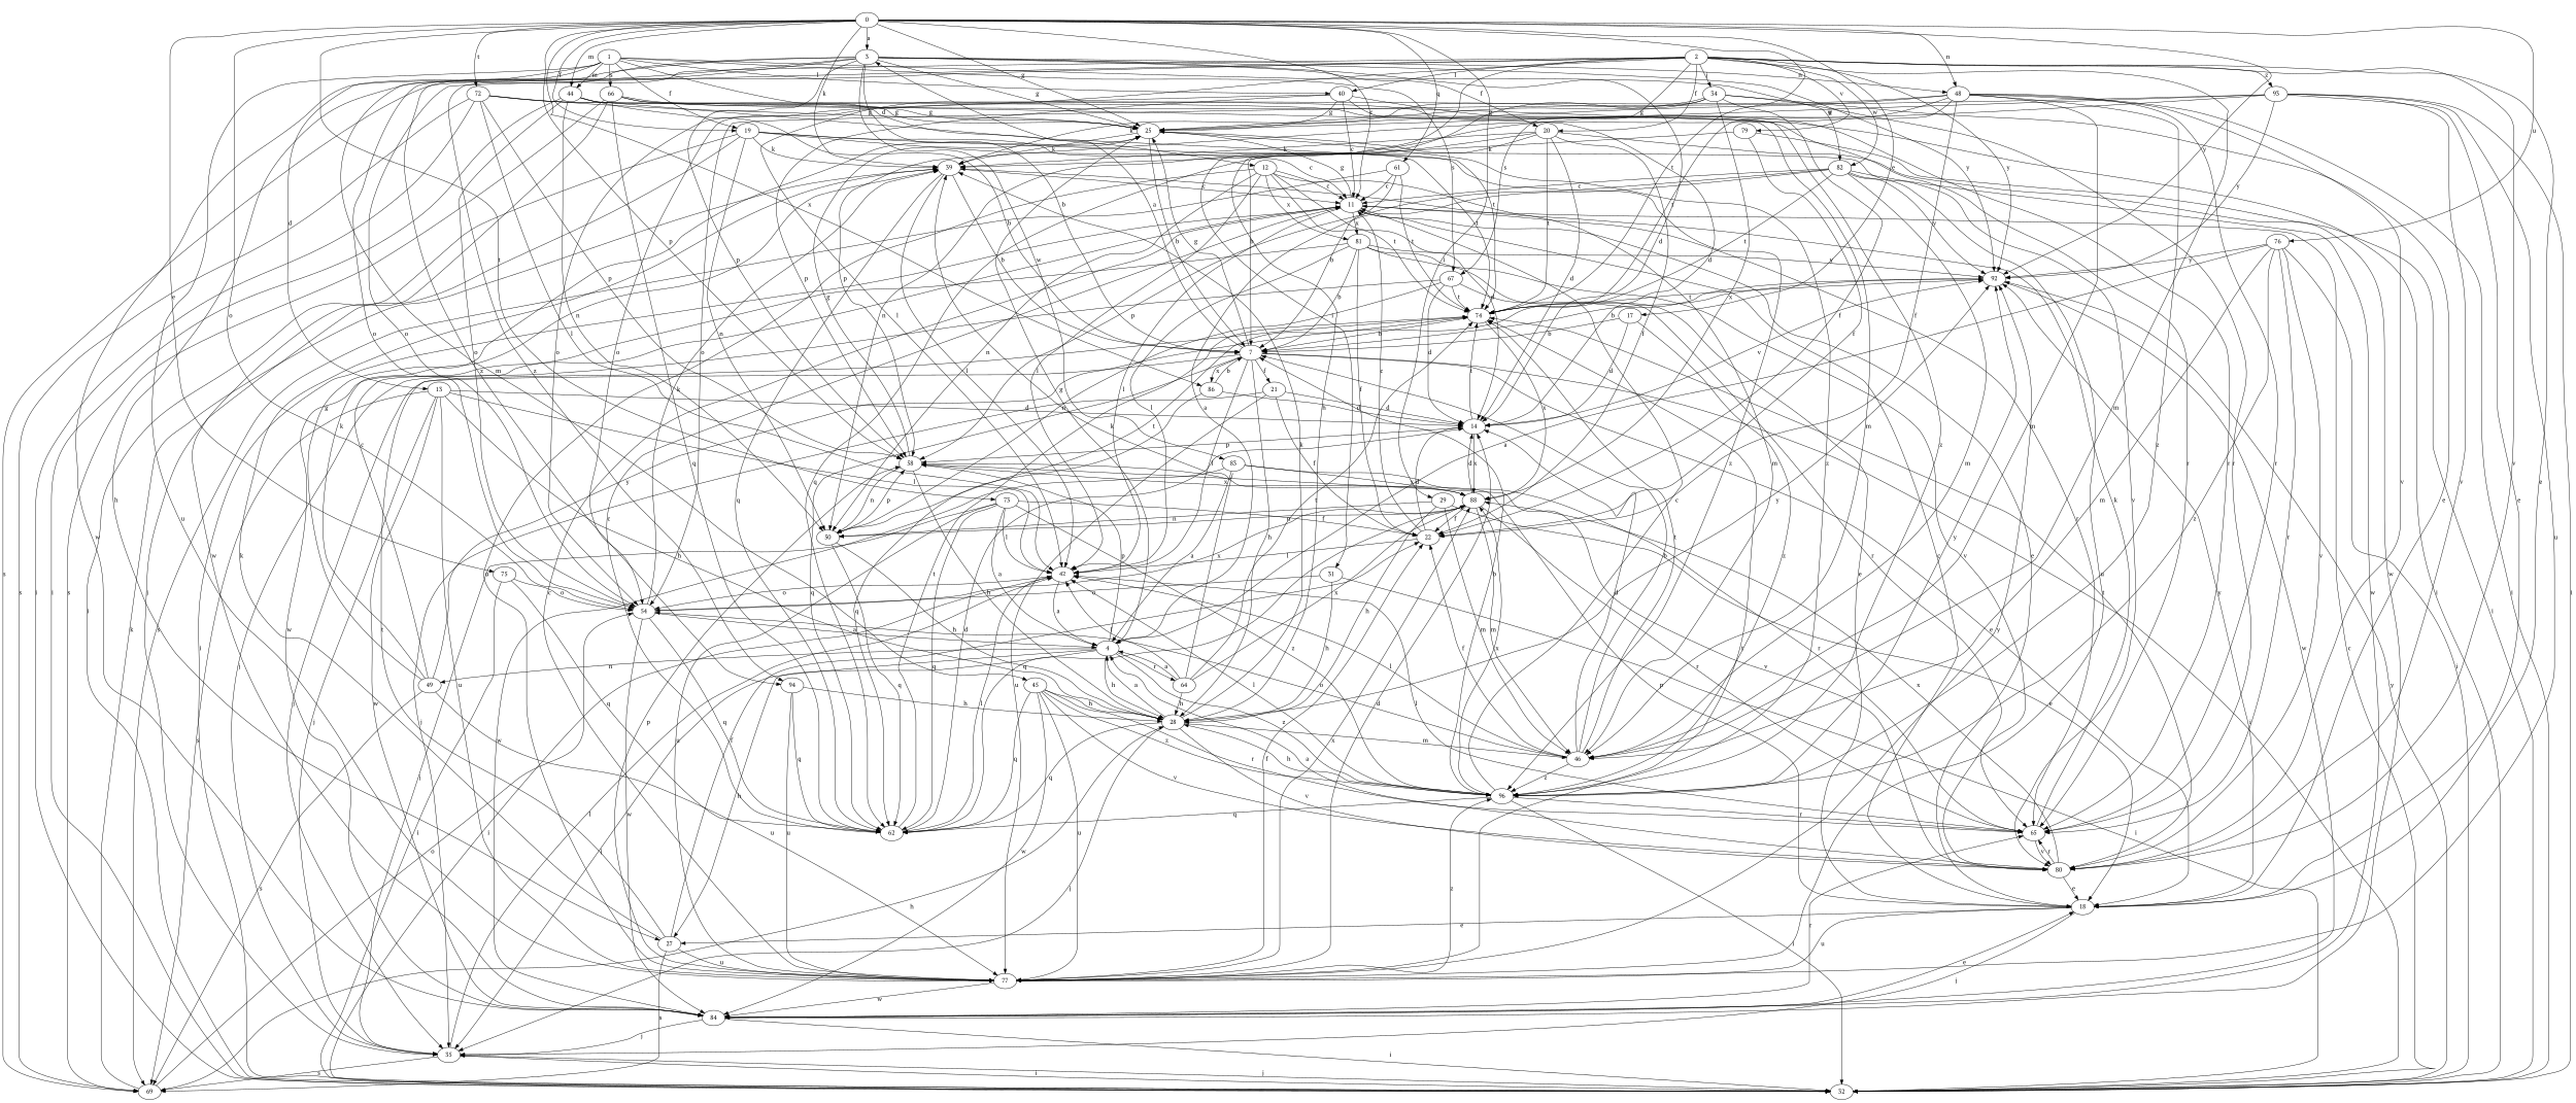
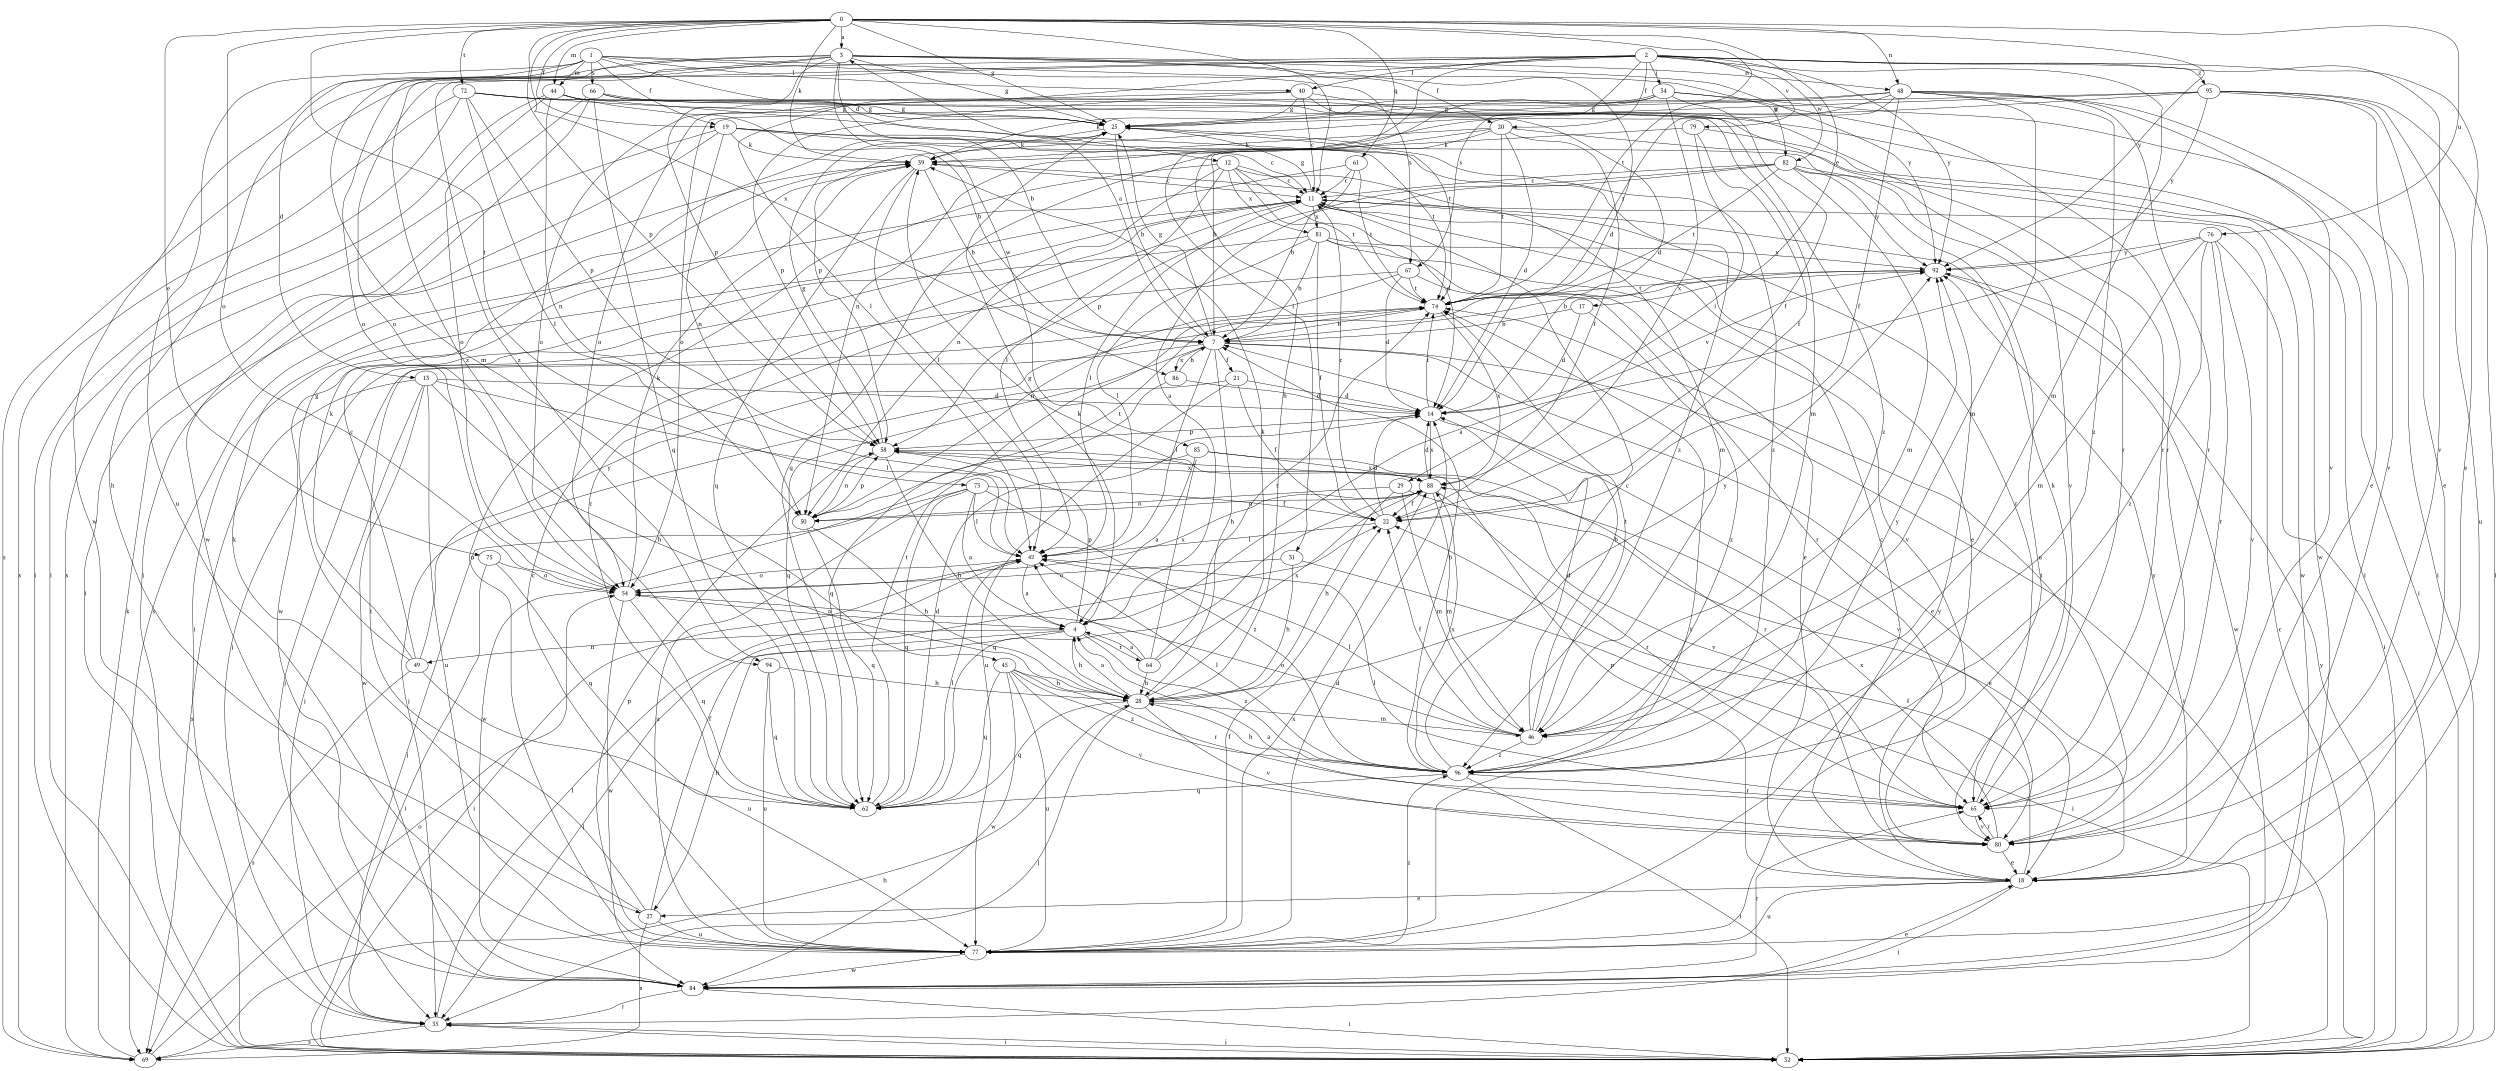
  strict digraph {
    fontname="PT Serif"
    node [fontname="PT Serif"]
    edge [fontname="PT Serif"]
    0
    3
    11
    n4 [label=75]
    17
    19
    25
    29
    39
    44
    48
    54
    58
    61
    72
    73
    74
    76
    86
    92
    20
    94
    7
    14
    27
    83
    84
    18
    42
    32
    65
    n32 [label=81]
    62
    96
    35
    50
    80
    46
    28
    22
    4
    88
    69
    77
    1
    12
    13
    40
    45
    66
    67
    82
    2
    31
    34
    79
    93
    21
    49
    64
    0 -> 3 [label=a]
    0 -> 11 [label=c]
    0 -> n4 [label=e]
    0 -> 17 [label=e]
    0 -> 19 [label=f]
    0 -> 25 [label=g]
-   0 -> 29 [label=i]
+   79 -> 29 [label=i]
    0 -> 39 [label=k]
    0 -> 44 [label=m]
    0 -> 48 [label=n]
    0 -> 54 [label=o]
    0 -> 58 [label=p]
    0 -> 61 [label=q]
    0 -> 72 [label=t]
    0 -> 73 [label=t]
    0 -> 74 [label=t]
    0 -> 76 [label=u]
    0 -> 86 [label=x]
    0 -> 92 [label=y]
    3 -> 25 [label=g]
    3 -> 48 [label=n]
    3 -> 54 [label=o]
    3 -> 58 [label=p]
    3 -> 92 [label=y]
    3 -> 20 [label=f]
    3 -> 94 [label=z]
    3 -> 7 [label=b]
    3 -> 14 [label=d]
    3 -> 27 [label=h]
    3 -> 83 [label=w]
    3 -> 84 [label=w]
    11 -> 25 [label=g]
    11 -> 18 [label=e]
    11 -> 42 [label=l]
    11 -> 32 [label=i]
    11 -> 65 [label=r]
    11 -> n32 [label=x]
    n4 -> 54 [label=o]
    n4 -> 32 [label=i]
    n4 -> 62 [label=q]
    17 -> 7 [label=b]
    17 -> 14 [label=d]
    17 -> 96 [label=z]
    19 -> 11 [label=c]
    19 -> 39 [label=k]
    19 -> 74 [label=t]
    19 -> 32 [label=i]
    19 -> 96 [label=z]
    19 -> 35 [label=j]
    19 -> 50 [label=n]
    25 -> 39 [label=k]
    25 -> 7 [label=b]
    25 -> 96 [label=z]
    25 -> 80 [label=v]
    29 -> 18 [label=e]
    29 -> 50 [label=n]
    29 -> 46 [label=m]
    29 -> 28 [label=h]
    39 -> 11 [label=c]
    39 -> 7 [label=b]
    39 -> 42 [label=l]
    39 -> 62 [label=q]
    44 -> 25 [label=g]
    44 -> 54 [label=o]
    44 -> 74 [label=t]
    44 -> 7 [label=b]
    44 -> 32 [label=i]
    44 -> 50 [label=n]
    48 -> 25 [label=g]
    48 -> 54 [label=o]
    48 -> 58 [label=p]
    48 -> 74 [label=t]
    48 -> 32 [label=i]
    48 -> 65 [label=r]
    48 -> 96 [label=z]
    48 -> 80 [label=v]
    48 -> 46 [label=m]
    48 -> 22 [label=f]
    54 -> 39 [label=k]
    54 -> 84 [label=w]
    54 -> 62 [label=q]
    54 -> 4 [label=a]
    54 -> 88 [label=x]
    58 -> 25 [label=g]
    58 -> 50 [label=n]
    58 -> 80 [label=v]
    58 -> 28 [label=h]
    58 -> 88 [label=x]
    61 -> 11 [label=c]
    61 -> 74 [label=t]
    61 -> 7 [label=b]
    61 -> 69 [label=s]
    72 -> 25 [label=g]
    72 -> 58 [label=p]
    72 -> 42 [label=l]
    72 -> 32 [label=i]
    72 -> 65 [label=r]
    72 -> 46 [label=m]
    72 -> 69 [label=s]
    73 -> 42 [label=l]
    73 -> 62 [label=q]
    73 -> 96 [label=z]
    73 -> 35 [label=j]
    73 -> 22 [label=f]
    73 -> 4 [label=a]
    73 -> 77 [label=u]
    74 -> 7 [label=b]
    74 -> 88 [label=x]
    76 -> 92 [label=y]
    76 -> 32 [label=i]
    76 -> 65 [label=r]
    76 -> 96 [label=z]
    76 -> 80 [label=v]
    76 -> 46 [label=m]
    76 -> 4 [label=a]
    86 -> 7 [label=b]
    86 -> 14 [label=d]
    86 -> 62 [label=q]
    92 -> 74 [label=t]
    92 -> 7 [label=b]
    92 -> 84 [label=w]
    20 -> 39 [label=k]
    20 -> 74 [label=t]
    20 -> 7 [label=b]
    20 -> 14 [label=d]
    20 -> 84 [label=w]
    20 -> 62 [label=q]
    20 -> 22 [label=f]
    94 -> 62 [label=q]
    94 -> 28 [label=h]
    94 -> 77 [label=u]
    7 -> 3 [label=a]
    7 -> 25 [label=g]
    7 -> 86 [label=x]
    7 -> 18 [label=e]
    7 -> 42 [label=l]
    7 -> 32 [label=i]
    7 -> 62 [label=q]
    7 -> 35 [label=j]
    7 -> 28 [label=h]
    7 -> 21 [label=f]
    14 -> 58 [label=p]
    14 -> 74 [label=t]
    14 -> 92 [label=v]
+   14 -> 80 [label=v]
    14 -> 88 [label=x]
    27 -> 39 [label=k]
    27 -> 74 [label=t]
    27 -> 22 [label=f]
    27 -> 69 [label=s]
    27 -> 77 [label=u]
    83 -> 84 [label=w]
    83 -> 65 [label=r]
    83 -> 4 [label=a]
    83 -> 88 [label=x]
    84 -> 18 [label=e]
    84 -> 32 [label=i]
    84 -> 65 [label=r]
    84 -> 35 [label=j]
    18 -> 11 [label=c]
    18 -> 58 [label=p]
    18 -> 92 [label=y]
    18 -> 27 [label=e]
    18 -> 35 [label=j]
+   18 -> 22 [label=f]
    18 -> 77 [label=u]
    42 -> 54 [label=o]
    42 -> 32 [label=i]
    42 -> 4 [label=a]
    32 -> 11 [label=c]
    32 -> 92 [label=y]
    32 -> 35 [label=j]
    65 -> 39 [label=k]
    65 -> 42 [label=l]
    65 -> 80 [label=v]
    n32 -> 92 [label=y]
    n32 -> 7 [label=b]
    n32 -> 84 [label=w]
    n32 -> 18 [label=e]
    n32 -> 42 [label=l]
    n32 -> 80 [label=v]
    n32 -> 22 [label=f]
    62 -> 11 [label=c]
    62 -> 74 [label=t]
    62 -> 14 [label=d]
    62 -> 42 [label=l]
    96 -> 11 [label=c]
    96 -> 92 [label=y]
    96 -> 7 [label=b]
    96 -> 42 [label=l]
    96 -> 32 [label=i]
    96 -> 65 [label=r]
    96 -> 62 [label=q]
    96 -> 28 [label=h]
    96 -> 88 [label=x]
    35 -> 42 [label=l]
    35 -> 32 [label=i]
    35 -> 69 [label=s]
    50 -> 58 [label=p]
    50 -> 74 [label=t]
    50 -> 62 [label=q]
    50 -> 28 [label=h]
    80 -> 74 [label=t]
    80 -> 18 [label=e]
    80 -> 65 [label=r]
    80 -> 4 [label=a]
    80 -> 88 [label=x]
    46 -> 54 [label=o]
    46 -> 74 [label=t]
    46 -> 7 [label=b]
    46 -> 14 [label=d]
    46 -> 42 [label=l]
    46 -> 96 [label=z]
    46 -> 22 [label=f]
    28 -> 39 [label=k]
    28 -> 92 [label=y]
    28 -> 62 [label=q]
    28 -> 35 [label=j]
    28 -> 80 [label=v]
    28 -> 46 [label=m]
    28 -> 4 [label=a]
    22 -> 11 [label=c]
    22 -> 14 [label=d]
    22 -> 42 [label=l]
    4 -> 25 [label=g]
    4 -> 58 [label=p]
    4 -> 27 [label=h]
    4 -> 96 [label=z]
    4 -> 35 [label=j]
    4 -> 28 [label=h]
    4 -> 49 [label=n]
    4 -> 64 [label=r]
    88 -> 14 [label=d]
    88 -> 65 [label=r]
    88 -> 62 [label=q]
    88 -> 50 [label=n]
    88 -> 46 [label=m]
    88 -> 22 [label=f]
    69 -> 39 [label=k]
    69 -> 54 [label=o]
    69 -> 28 [label=h]
    77 -> 11 [label=c]
    77 -> 58 [label=p]
    77 -> 74 [label=t]
    77 -> 92 [label=y]
    77 -> 14 [label=d]
    77 -> 84 [label=w]
    77 -> 96 [label=z]
    77 -> 22 [label=f]
    77 -> 88 [label=x]
    1 -> 19 [label=f]
    1 -> 44 [label=m]
    1 -> 77 [label=u]
    1 -> 12 [label=d]
    1 -> 13 [label=d]
    1 -> 40 [label=l]
    1 -> 45 [label=m]
    1 -> 66 [label=s]
    1 -> 67 [label=s]
    1 -> 82 [label=w]
    12 -> 11 [label=c]
    12 -> 74 [label=t]
    12 -> 14 [label=d]
    12 -> 42 [label=l]
    12 -> n32 [label=x]
    12 -> 50 [label=n]
    12 -> 46 [label=m]
    12 -> 77 [label=u]
    13 -> 14 [label=d]
    13 -> 84 [label=w]
    13 -> 42 [label=l]
    13 -> 35 [label=j]
    13 -> 28 [label=h]
    13 -> 69 [label=s]
    13 -> 77 [label=u]
    40 -> 11 [label=c]
    40 -> 25 [label=g]
    40 -> 54 [label=o]
    40 -> 58 [label=p]
    40 -> 65 [label=r]
    40 -> 96 [label=z]
    45 -> 84 [label=w]
    45 -> 65 [label=r]
    45 -> 62 [label=q]
    45 -> 96 [label=z]
    45 -> 80 [label=v]
    45 -> 28 [label=h]
    45 -> 77 [label=u]
    66 -> 25 [label=g]
    66 -> 14 [label=d]
    66 -> 84 [label=w]
    66 -> 32 [label=i]
    66 -> 62 [label=q]
    66 -> 69 [label=s]
    67 -> 74 [label=t]
    67 -> 14 [label=d]
    67 -> 65 [label=r]
    67 -> 35 [label=j]
    67 -> 50 [label=n]
    82 -> 11 [label=c]
    82 -> 58 [label=p]
    82 -> 74 [label=t]
    82 -> 92 [label=y]
    82 -> 84 [label=w]
    82 -> 46 [label=m]
    82 -> 4 [label=a]
    82 -> 77 [label=u]
    2 -> 54 [label=o]
    2 -> 92 [label=y]
    2 -> 20 [label=f]
    2 -> 94 [label=z]
    2 -> 18 [label=e]
    2 -> 42 [label=l]
    2 -> 80 [label=v]
    2 -> 46 [label=m]
    2 -> 69 [label=s]
    2 -> 40 [label=l]
    2 -> 67 [label=s]
    2 -> 82 [label=w]
    2 -> 31 [label=i]
    2 -> 34 [label=j]
    2 -> 79 [label=v]
    2 -> 93 [label=z]
    31 -> 54 [label=o]
    31 -> 32 [label=i]
    31 -> 28 [label=h]
    34 -> 25 [label=g]
    34 -> 39 [label=k]
    34 -> 18 [label=e]
    34 -> 65 [label=r]
    34 -> 28 [label=h]
    34 -> 22 [label=f]
    34 -> 88 [label=x]
    79 -> 39 [label=k]
    79 -> 32 [label=i]
    79 -> 22 [label=f]
    93 -> 25 [label=g]
    93 -> 54 [label=o]
    93 -> 92 [label=y]
    93 -> 18 [label=e]
    93 -> 32 [label=i]
    93 -> 50 [label=n]
    93 -> 80 [label=v]
    93 -> 77 [label=u]
    21 -> 14 [label=d]
    21 -> 35 [label=j]
    21 -> 22 [label=f]
    21 -> 77 [label=u]
    49 -> 11 [label=c]
    49 -> 25 [label=g]
    49 -> 39 [label=k]
    49 -> 92 [label=y]
    49 -> 69 [label=s]
    49 -> 77 [label=u]
    64 -> 39 [label=k]
    64 -> 74 [label=t]
    64 -> 42 [label=l]
    64 -> 28 [label=h]
    64 -> 4 [label=a]
    64 -> 88 [label=x]
  }
